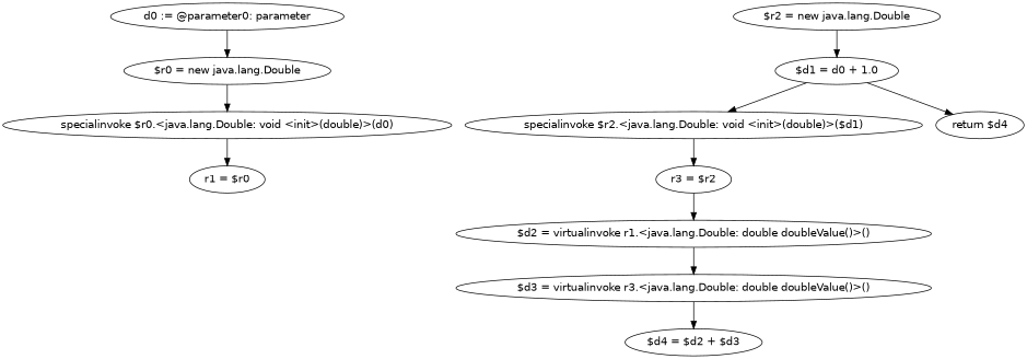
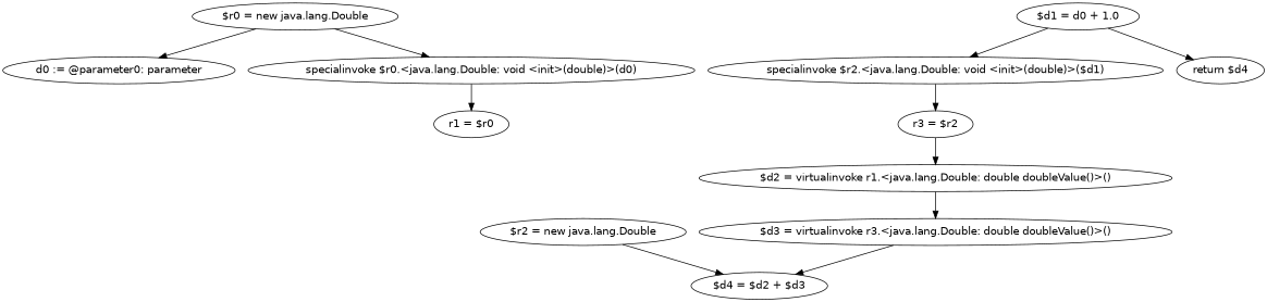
  digraph {
    fontname="DejaVu Sans"
    node [fontname="DejaVu Sans"]
    edge [fontname="DejaVu Sans"]
    n1 [label="d0 := @parameter0: parameter"]
    "$r0 = new java.lang.Double"
    "specialinvoke $r0.<java.lang.Double: void <init>(double)>(d0)"
    "r1 = $r0"
    "$r2 = new java.lang.Double"
    "$d1 = d0 + 1.0"
    "specialinvoke $r2.<java.lang.Double: void <init>(double)>($d1)"
    "return $d4"
    "r3 = $r2"
    "$d2 = virtualinvoke r1.<java.lang.Double: double doubleValue()>()"
    "$d3 = virtualinvoke r3.<java.lang.Double: double doubleValue()>()"
    "$d4 = $d2 + $d3"
-   n1 -> "$r0 = new java.lang.Double"
+   "$r0 = new java.lang.Double" -> n1
    "$r0 = new java.lang.Double" -> "specialinvoke $r0.<java.lang.Double: void <init>(double)>(d0)"
    "specialinvoke $r0.<java.lang.Double: void <init>(double)>(d0)" -> "r1 = $r0"
-   "$r2 = new java.lang.Double" -> "$d1 = d0 + 1.0"
+   "$r2 = new java.lang.Double" -> "$d4 = $d2 + $d3"
    "$d1 = d0 + 1.0" -> "specialinvoke $r2.<java.lang.Double: void <init>(double)>($d1)"
    "$d1 = d0 + 1.0" -> "return $d4"
    "specialinvoke $r2.<java.lang.Double: void <init>(double)>($d1)" -> "r3 = $r2"
    "r3 = $r2" -> "$d2 = virtualinvoke r1.<java.lang.Double: double doubleValue()>()"
    "$d2 = virtualinvoke r1.<java.lang.Double: double doubleValue()>()" -> "$d3 = virtualinvoke r3.<java.lang.Double: double doubleValue()>()"
    "$d3 = virtualinvoke r3.<java.lang.Double: double doubleValue()>()" -> "$d4 = $d2 + $d3"
  }
